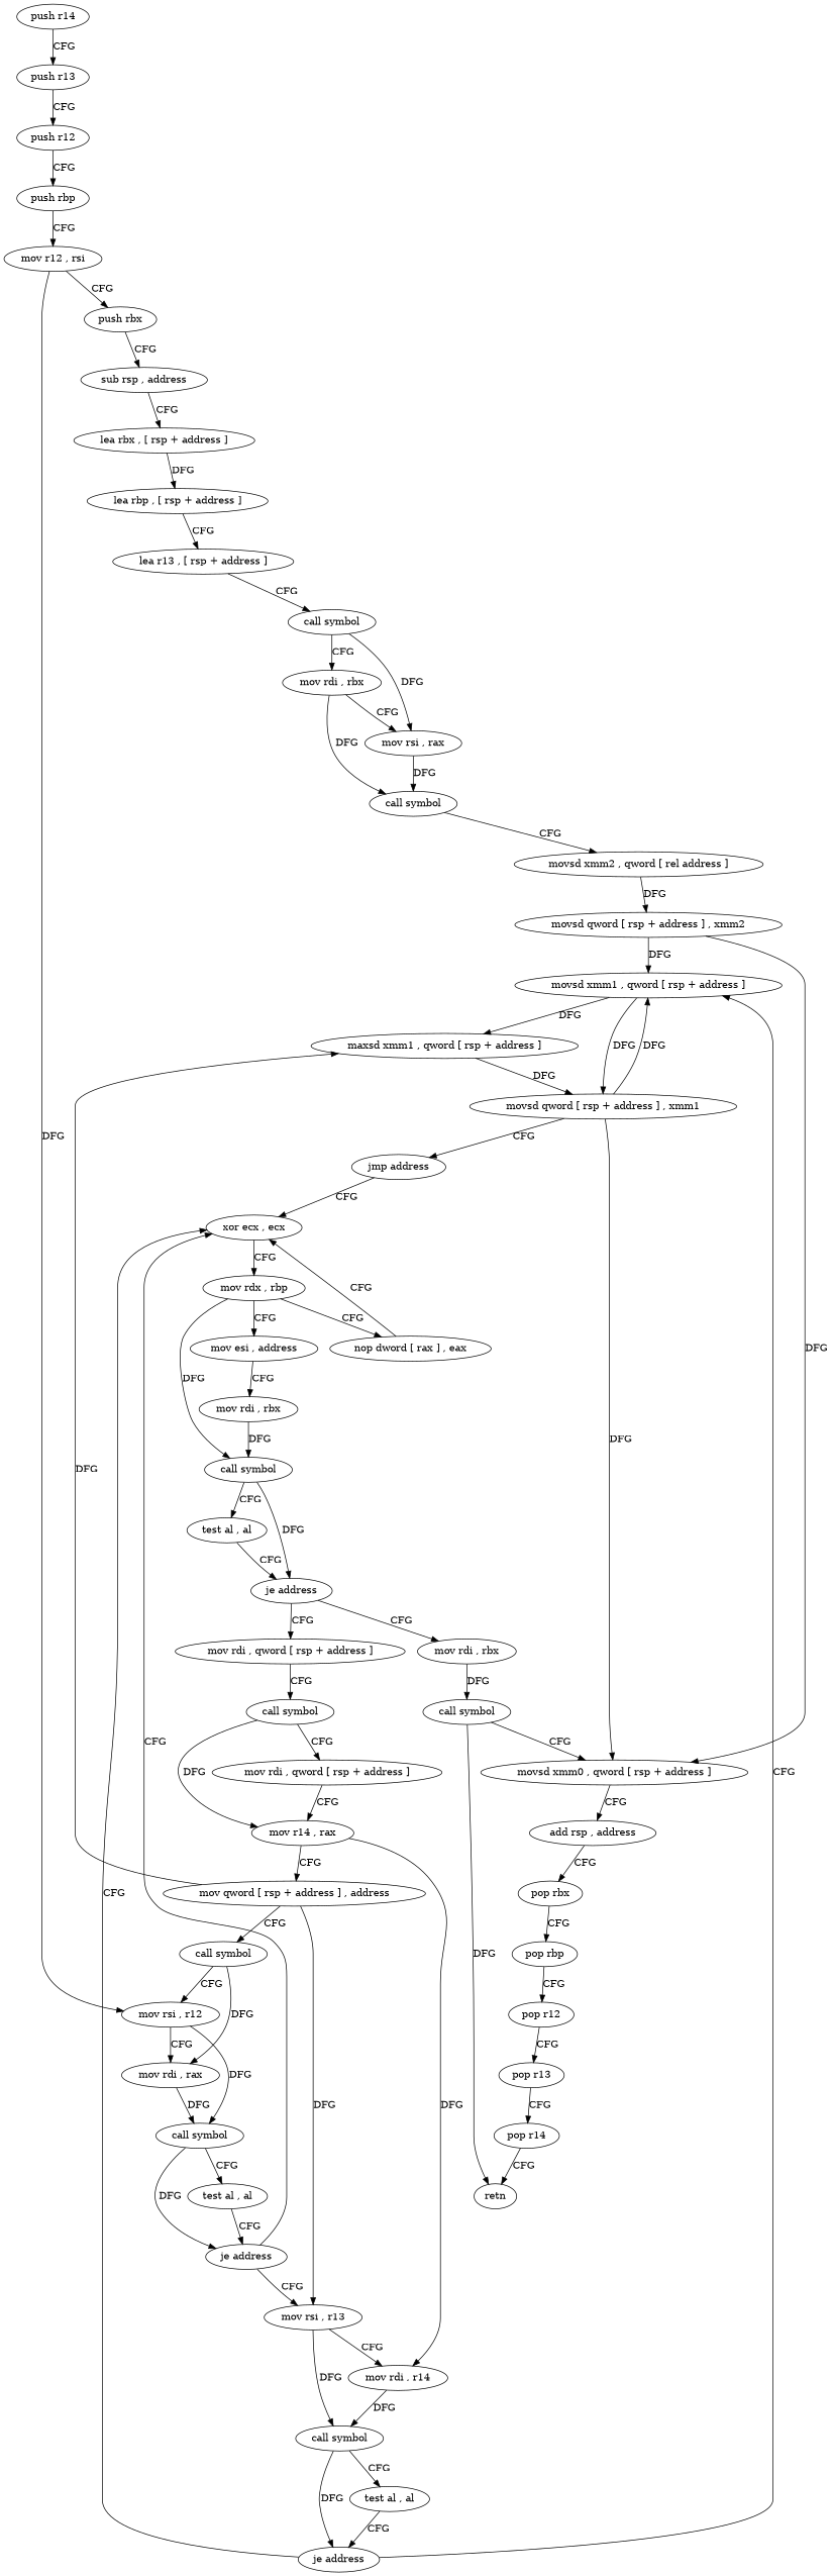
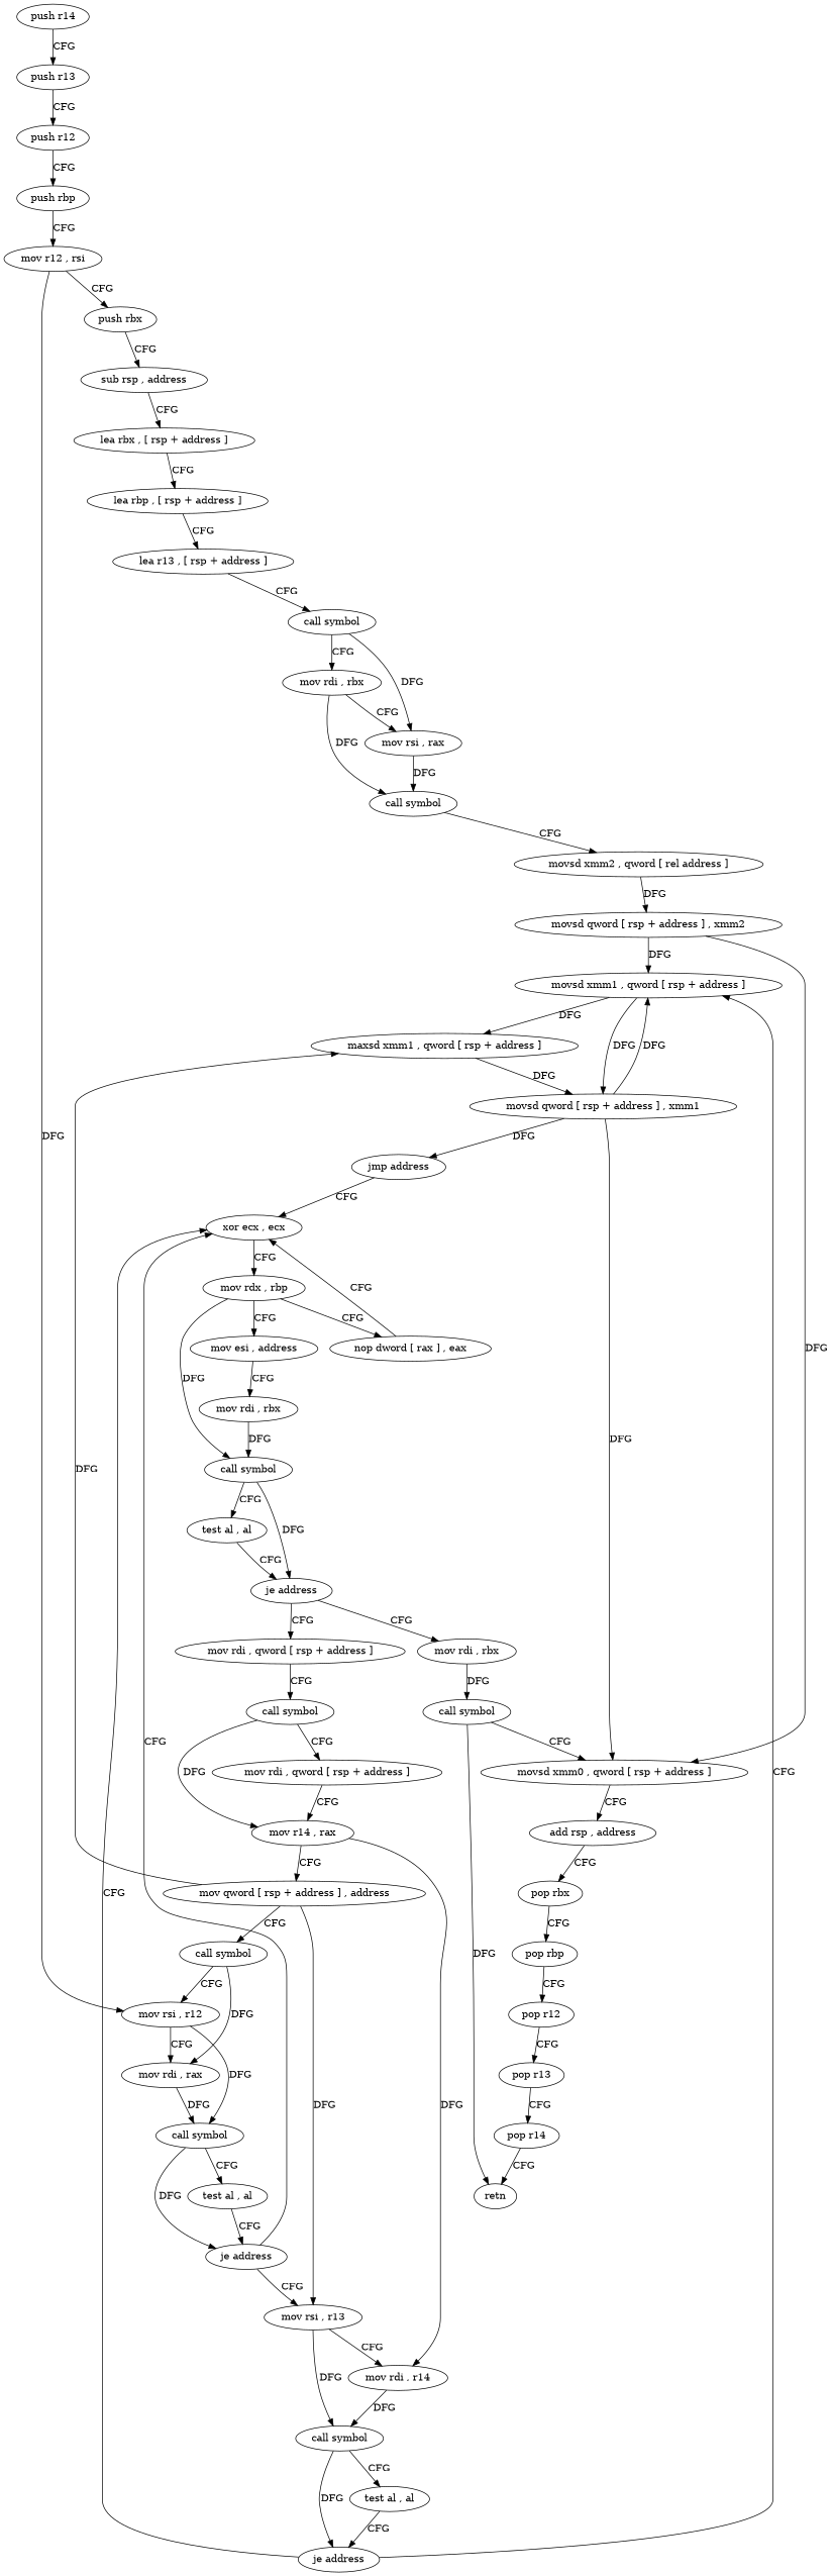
  digraph {
    n1 [label="push r14"]
    n2 [label="push r13"]
    n3 [label="push r12"]
    n4 [label="push rbp"]
    n5 [label="mov r12 , rsi"]
    n6 [label="push rbx"]
    n7 [label="mov rsi , r12"]
    n8 [label="sub rsp , address"]
    n9 [label="mov rdi , rax"]
    n10 [label="call symbol"]
    n11 [label="lea rbx , [ rsp + address ]"]
    n12 [label="lea rbp , [ rsp + address ]"]
    n13 [label="lea r13 , [ rsp + address ]"]
    n14 [label="call symbol"]
    n15 [label="mov rdi , rbx"]
    n16 [label="mov rsi , rax"]
    n17 [label="call symbol"]
    n18 [label="movsd xmm2 , qword [ rel address ]"]
    n19 [label="movsd qword [ rsp + address ] , xmm2"]
    n20 [label="movsd xmm0 , qword [ rsp + address ]"]
    n21 [label="movsd xmm1 , qword [ rsp + address ]"]
    n22 [label="nop dword [ rax ] , eax"]
    n23 [label="xor ecx , ecx"]
    n24 [label="add rsp , address"]
    n25 [label="maxsd xmm1 , qword [ rsp + address ]"]
    n26 [label="movsd qword [ rsp + address ] , xmm1"]
    n27 [label="mov rdx , rbp"]
    n28 [label="mov esi , address"]
    n29 [label="call symbol"]
    n30 [label="mov rdi , rbx"]
    n31 [label="call symbol"]
    n32 [label=retn]
    n33 [label="pop rbx"]
    n34 [label="pop rbp"]
    n35 [label="pop r12"]
    n36 [label="pop r13"]
    n37 [label="pop r14"]
    n38 [label="mov rdi , qword [ rsp + address ]"]
    n39 [label="call symbol"]
    n40 [label="mov rdi , qword [ rsp + address ]"]
    n41 [label="mov r14 , rax"]
    n42 [label="mov qword [ rsp + address ] , address"]
    n43 [label="mov rdi , r14"]
    n44 [label="call symbol"]
    n45 [label="mov rsi , r13"]
    n46 [label="call symbol"]
    n47 [label="test al , al"]
    n48 [label="je address"]
    n49 [label="test al , al"]
    n50 [label="je address"]
    n51 [label="mov rdi , rbx"]
    n52 [label="test al , al"]
    n53 [label="je address"]
    n54 [label="jmp address"]
    n1 -> n2 [label=CFG]
    n2 -> n3 [label=CFG]
    n3 -> n4 [label=CFG]
    n4 -> n5 [label=CFG]
    n5 -> n6 [label=CFG]
    n5 -> n7 [label=DFG]
    n6 -> n8 [label=CFG]
    n7 -> n9 [label=CFG]
    n7 -> n10 [label=DFG]
    n8 -> n11 [label=CFG]
    n9 -> n10 [label=DFG]
    n10 -> n47 [label=CFG]
    n10 -> n48 [label=DFG]
-   n11 -> n12 [label=DFG]
+   n11 -> n12 [label=CFG]
    n12 -> n13 [label=CFG]
    n13 -> n14 [label=CFG]
    n14 -> n15 [label=CFG]
    n14 -> n16 [label=DFG]
    n15 -> n16 [label=CFG]
    n15 -> n17 [label=DFG]
    n16 -> n17 [label=DFG]
    n17 -> n18 [label=CFG]
    n18 -> n19 [label=DFG]
    n19 -> n20 [label=DFG]
    n19 -> n21 [label=DFG]
    n20 -> n24 [label=CFG]
    n21 -> n25 [label=DFG]
    n21 -> n26 [label=DFG]
    n22 -> n23 [label=CFG]
    n23 -> n27 [label=CFG]
    n24 -> n33 [label=CFG]
    n25 -> n26 [label=DFG]
    n26 -> n20 [label=DFG]
    n26 -> n21 [label=DFG]
-   n26 -> n54 [label=CFG]
+   n26 -> n54 [label=DFG]
    n27 -> n22 [label=CFG]
    n27 -> n28 [label=CFG]
    n27 -> n29 [label=DFG]
    n28 -> n51 [label=CFG]
    n29 -> n52 [label=CFG]
    n29 -> n53 [label=DFG]
    n30 -> n31 [label=DFG]
    n31 -> n20 [label=CFG]
    n31 -> n32 [label=DFG]
    n33 -> n34 [label=CFG]
    n34 -> n35 [label=CFG]
    n35 -> n36 [label=CFG]
    n36 -> n37 [label=CFG]
    n37 -> n32 [label=CFG]
    n38 -> n39 [label=CFG]
    n39 -> n40 [label=CFG]
    n39 -> n41 [label=DFG]
    n40 -> n41 [label=CFG]
    n41 -> n42 [label=CFG]
    n41 -> n43 [label=DFG]
    n42 -> n25 [label=DFG]
    n42 -> n44 [label=CFG]
    n42 -> n45 [label=DFG]
    n43 -> n46 [label=DFG]
    n44 -> n7 [label=CFG]
    n44 -> n9 [label=DFG]
    n45 -> n43 [label=CFG]
    n45 -> n46 [label=DFG]
    n46 -> n49 [label=CFG]
    n46 -> n50 [label=DFG]
    n47 -> n48 [label=CFG]
    n48 -> n23 [label=CFG]
    n48 -> n45 [label=CFG]
    n49 -> n50 [label=CFG]
    n50 -> n21 [label=CFG]
    n50 -> n23 [label=CFG]
    n51 -> n29 [label=DFG]
    n52 -> n53 [label=CFG]
    n53 -> n30 [label=CFG]
    n53 -> n38 [label=CFG]
    n54 -> n23 [label=CFG]
  }
